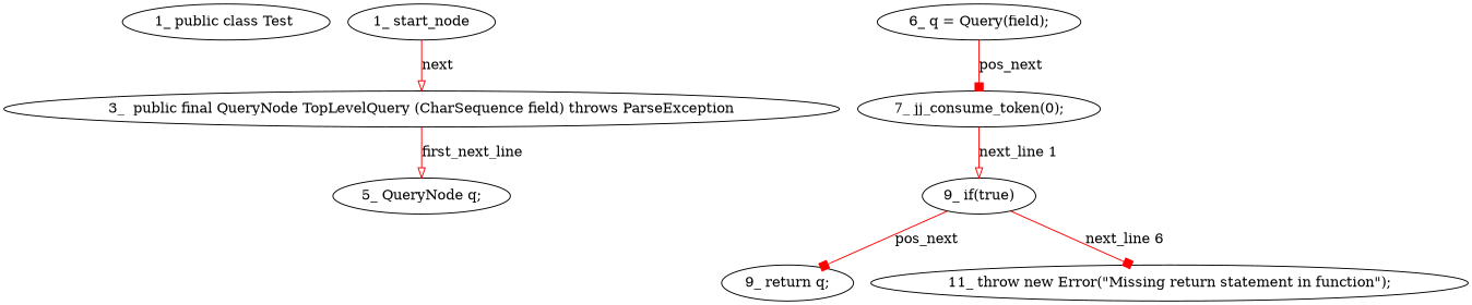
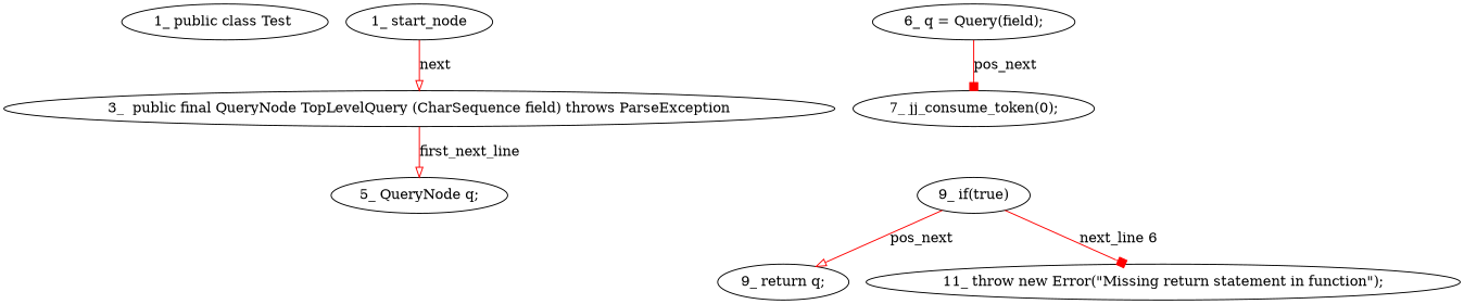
  digraph {
    node [type_label=expression_statement]
    edge [arrowhead=onormal color=red controlflow_type="next_line 1" edge_type=CFG_edge]
    n1 [label="1_\ public\ class\ Test\ " type_label=class_declaration]
    n2 [label="3_\ \ public\ final\ QueryNode\ TopLevelQuery\ \(CharSequence\ field\)\ throws\ ParseException" type_label=method_declaration]
    n3 [label="5_\ QueryNode\ q;"]
    n4 [label="6_\ q\ =\ Query\(field\);"]
    n5 [label="7_\ jj_consume_token\(0\);"]
    n6 [label="9_\ if\(true\)" type_label=if]
    n7 [label="9_\ return\ q;" type_label=return]
    n8 [label="11_\ throw\ new\ Error\(\"Missing\ return\ statement\ in\ function\"\);"]
    n9 [label="1_\ start_node" type_label=start]
    n2 -> n3 [controlflow_type=first_next_line label=first_next_line]
    n4 -> n5 [arrowhead=box label=pos_next]
-   n5 -> n6 [label="next_line 1"]
-   n6 -> n7 [arrowhead=box controlflow_type=pos_next label=pos_next]
+   n6 -> n7 [controlflow_type=pos_next label=pos_next]
    n6 -> n8 [arrowhead=box controlflow_type="next_line 6" label="next_line 6"]
    n9 -> n2 [controlflow_type=next label=next]
  }
